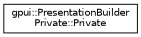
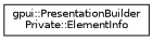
  digraph {
    rankdir=LR
-   n1 [color=black fillcolor=white fontname=Helvetica fontsize=10 height=0.2 label="gpui::PresentationBuilder\lPrivate::Private" shape=record style=filled width=0.4]
+   n1 [color=black fillcolor=white fontname=Helvetica fontsize=10 height=0.2 label="gpui::PresentationBuilder\lPrivate::ElementInfo" shape=record style=filled width=0.4]
  }
